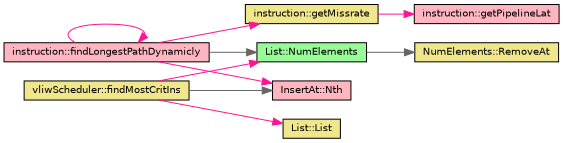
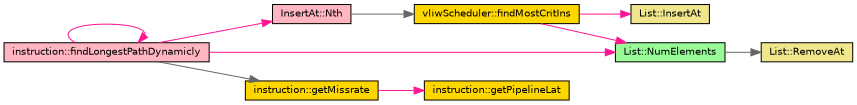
  digraph {
    rankdir=LR
    node [color=black fillcolor=khaki fontname=Helvetica fontsize=10 shape=record style=filled]
    edge [color=deeppink fontname=Helvetica fontsize=10 labelfontname=Helvetica labelfontsize=10 style=solid]
-   n1 [fontcolor=black height=0.2 label="vliwScheduler::findMostCritIns" width=0.4]
+   n1 [fillcolor=gold fontcolor=black height=0.2 label="vliwScheduler::findMostCritIns" width=0.4]
    n2 [fillcolor=lightpink height=0.2 label="InsertAt::Nth" width=0.4]
    n3 [fillcolor=palegreen height=0.2 label="List::NumElements" width=0.4]
-   n4 [height=0.2 label="List::List" width=0.4]
+   n4 [height=0.2 label="List::InsertAt" width=0.4]
    n5 [fillcolor=lightpink height=0.2 label="instruction::findLongestPathDynamicly" width=0.4]
-   n6 [height=0.2 label="instruction::getMissrate" width=0.4]
-   n7 [height=0.2 label="NumElements::RemoveAt" width=0.4]
-   n8 [fillcolor=lightpink height=0.2 label="instruction::getPipelineLat" width=0.4]
-   n1 -> n2 [color=gray40]
+   n6 [fillcolor=gold height=0.2 label="instruction::getMissrate" width=0.4]
+   n7 [height=0.2 label="List::RemoveAt" width=0.4]
+   n8 [fillcolor=gold height=0.2 label="instruction::getPipelineLat" width=0.4]
+   n2 -> n1 [color=gray40]
    n1 -> n3
    n1 -> n4
    n3 -> n7 [color=gray40]
    n5 -> n2
-   n5 -> n3 [color=gray40]
+   n5 -> n3
    n5 -> n5
-   n5 -> n6
+   n5 -> n6 [color=gray40]
    n6 -> n8
  }
